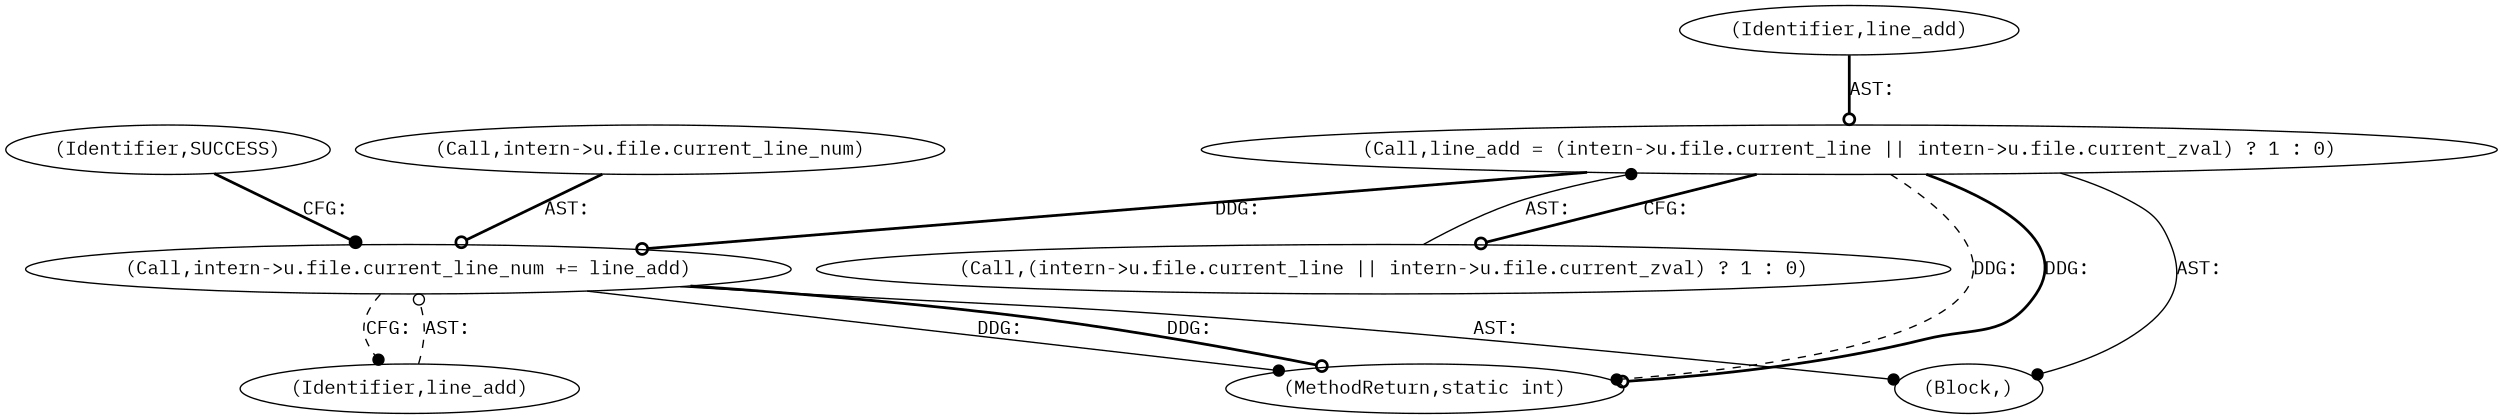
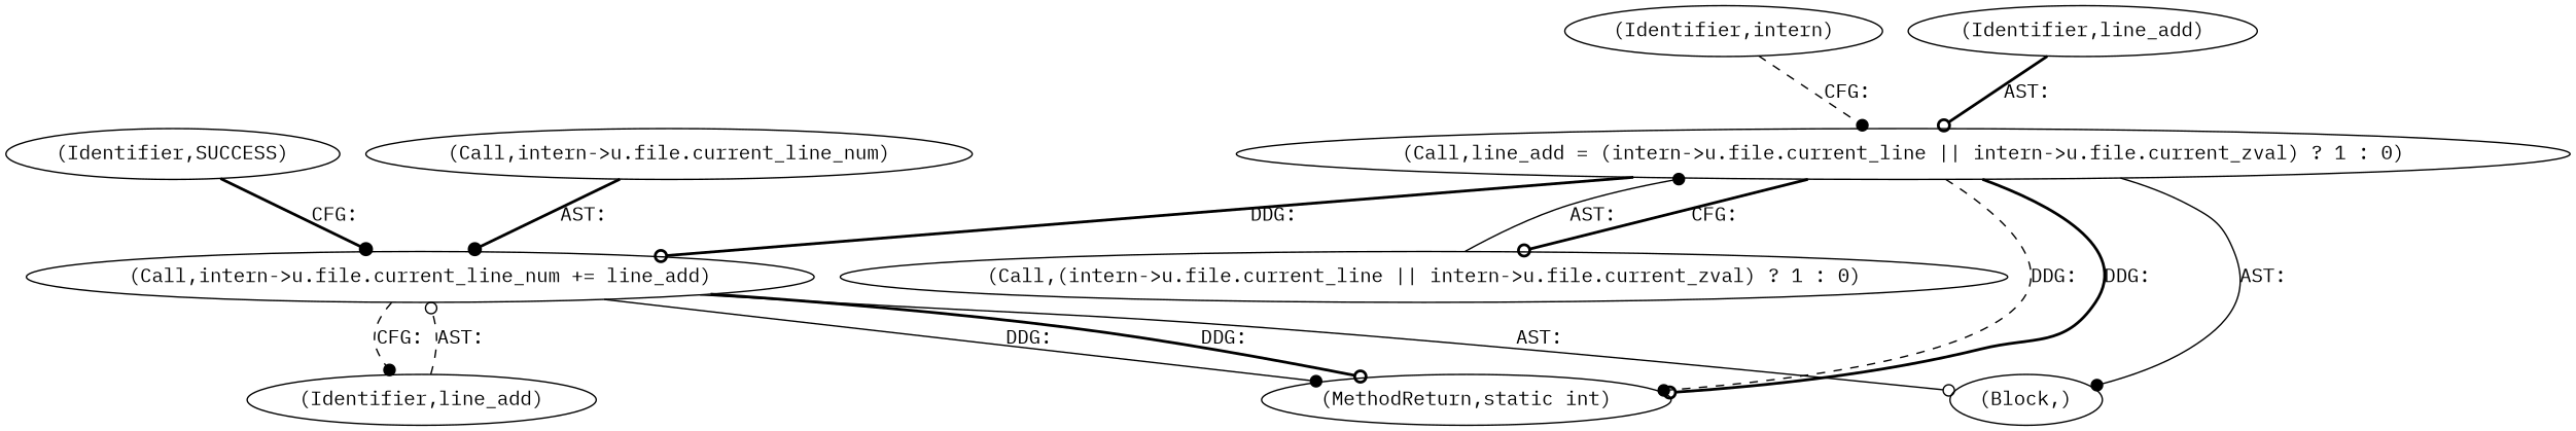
  digraph {
    fontname="IBM Plex Mono"
    node [fontname="IBM Plex Mono"]
    edge [arrowhead=odot fontname="IBM Plex Mono" style=bold]
    n1 [label="(Call,intern->u.file.current_line_num += line_add)"]
    n2 [label="(Identifier,line_add)"]
    n3 [label="(Block,)"]
    n4 [label="(MethodReturn,static int)"]
    n5 [label="(Call,line_add = (intern->u.file.current_line || intern->u.file.current_zval) ? 1 : 0)"]
    n6 [label="(Call,(intern->u.file.current_line || intern->u.file.current_zval) ? 1 : 0)"]
+   n7 [label="(Identifier,intern)"]
    n8 [label="(Identifier,line_add)"]
    n9 [label="(Identifier,SUCCESS)"]
    n10 [label="(Call,intern->u.file.current_line_num)"]
    n1 -> n2 [arrowhead=dot label="CFG: " style=dashed]
-   n1 -> n3 [arrowhead=dot label="AST: " style=solid]
+   n1 -> n3 [label="AST: " style=solid]
    n1 -> n4 [arrowhead=dot label="DDG: " style=solid]
    n1 -> n4 [label="DDG: "]
    n2 -> n1 [label="AST: " style=dashed]
    n5 -> n1 [label="DDG: "]
    n5 -> n3 [arrowhead=dot label="AST: " style=solid]
    n5 -> n4 [arrowhead=dot label="DDG: " style=dashed]
    n5 -> n4 [label="DDG: "]
    n5 -> n6 [label="CFG: "]
    n6 -> n5 [arrowhead=dot label="AST: " style=solid]
+   n7 -> n5 [arrowhead=dot label="CFG: " style=dashed]
    n8 -> n5 [label="AST: "]
    n9 -> n1 [arrowhead=dot label="CFG: "]
-   n10 -> n1 [label="AST: "]
+   n10 -> n1 [arrowhead=dot label="AST: "]
  }
